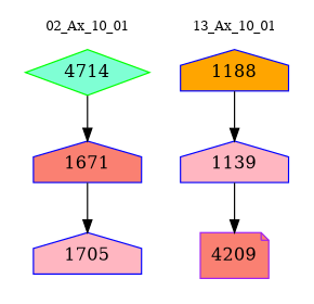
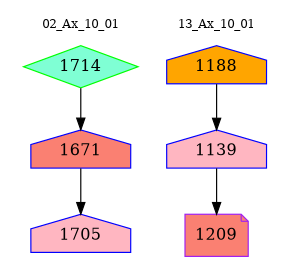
  digraph {
    fontname="DejaVu Serif"
    node [color=blue fillcolor=salmon fontname="DejaVu Serif" shape=house style=filled]
    edge [color=black fontname="DejaVu Serif"]
-   n1 [color=green fillcolor=aquamarine label=4714 shape=diamond]
+   n1 [color=green fillcolor=aquamarine label=1714 shape=diamond]
    n2 [label=1671]
    n3 [fillcolor=lightpink label=1705]
    n4 [fillcolor=orange label=1188]
    n5 [fillcolor=lightpink label=1139]
-   n6 [color=purple label=4209 shape=note]
+   n6 [color=purple label=1209 shape=note]
    subgraph cluster_1 {
      color=white
      fontsize=10
      label="02_Ax_10_01"
      n1
      n2
      n3
    }
    subgraph cluster_2 {
      color=white
      fontsize=10
      label="13_Ax_10_01"
      n4
      n5
      n6
    }
    n1 -> n2
    n2 -> n3
    n4 -> n5
    n5 -> n6
  }
